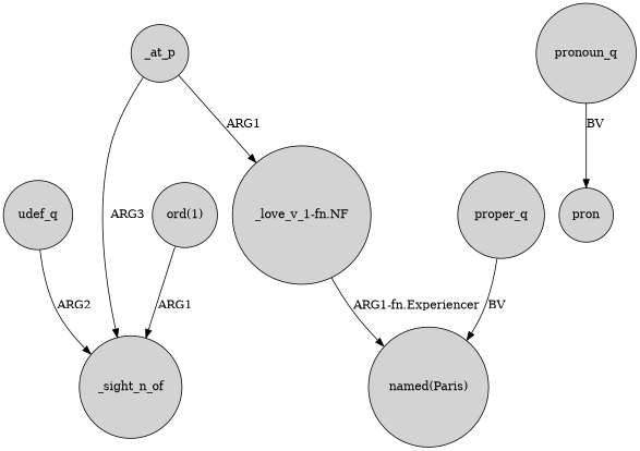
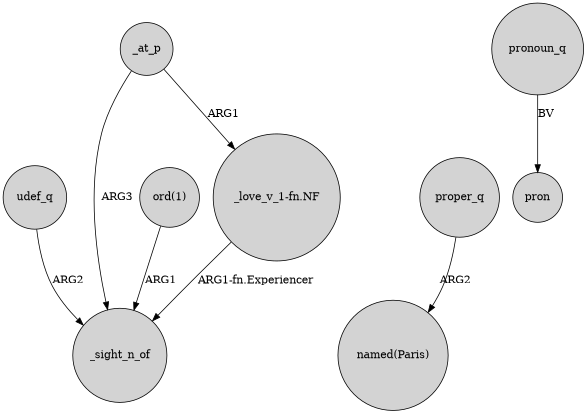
  digraph {
    node [shape=circle style=filled]
    udef_q
    _sight_n_of
    _at_p
    "_love_v_1-fn.NF"
    "named(Paris)"
    pronoun_q
    pron
    "ord(1)"
    proper_q
    udef_q -> _sight_n_of [label=ARG2]
    _at_p -> _sight_n_of [label=ARG3]
    _at_p -> "_love_v_1-fn.NF" [label=ARG1]
-   "_love_v_1-fn.NF" -> "named(Paris)" [label="ARG1-fn.Experiencer"]
+   "_love_v_1-fn.NF" -> _sight_n_of [label="ARG1-fn.Experiencer"]
    pronoun_q -> pron [label=BV]
    "ord(1)" -> _sight_n_of [label=ARG1]
-   proper_q -> "named(Paris)" [label=BV]
+   proper_q -> "named(Paris)" [label=ARG2]
  }
